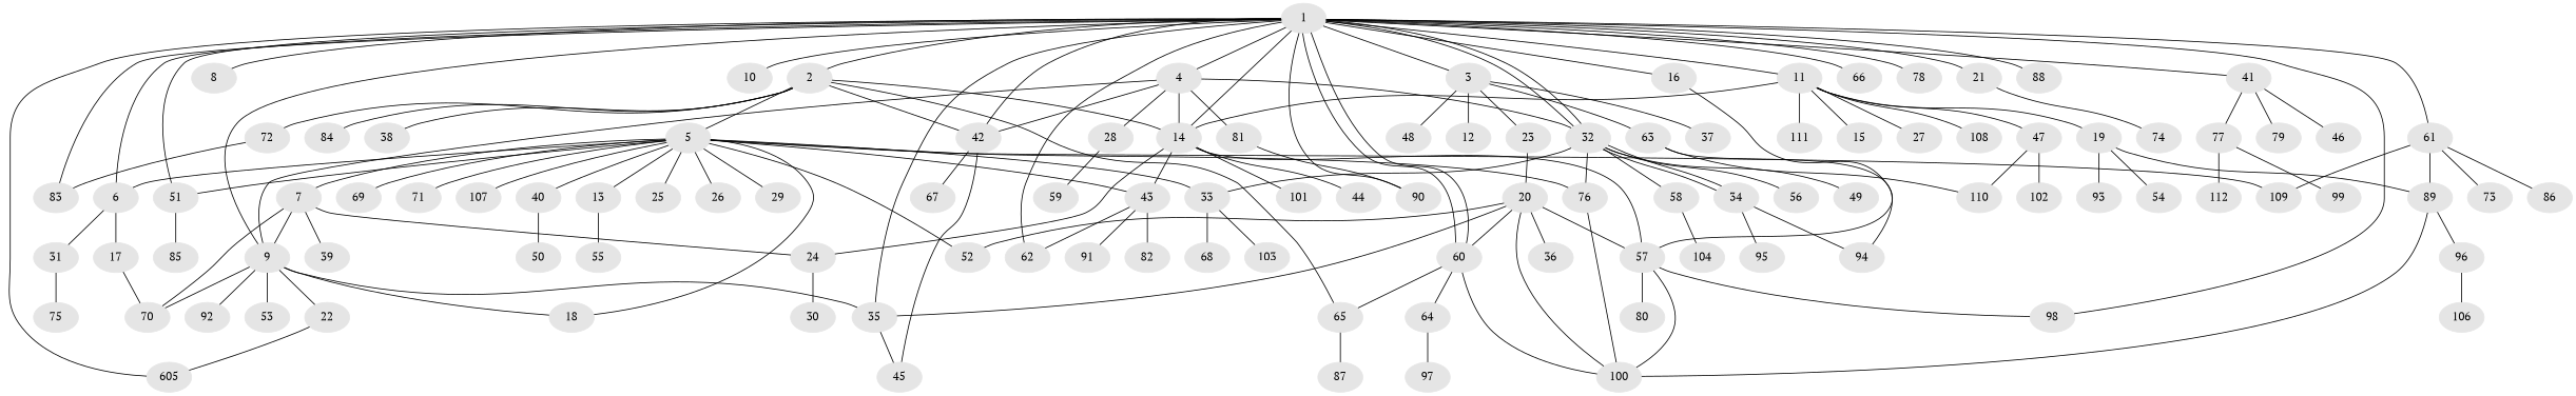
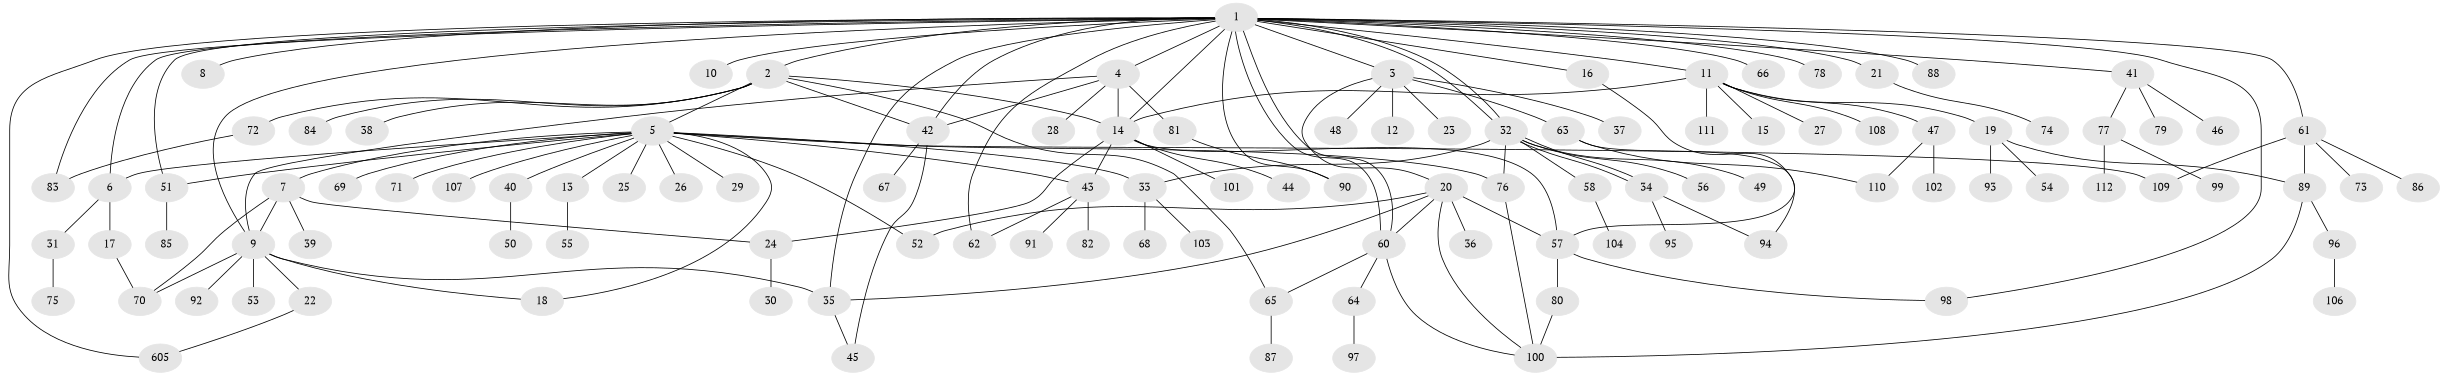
  graph {
    fontname="PT Serif"
    node [color=gray90 fontname="PT Serif" style=filled]
    edge [fontname="PT Serif"]
    1
    2
    3
    4
    6
    8
    9
    10
    11
    14
    16
    21
    32
    35
    41
    42
    51
    60
    61
    62
    66
    78
    83
    88
    90
    98
    n27 [label=605]
    5
    38
    65
    72
    84
    12
    20
    23
    37
    48
    63
    28
    81
    17
    31
    18
    70
    22
    53
    92
    15
    19
    27
    47
    108
    111
    43
    24
    44
    57
    101
    74
    33
    76
    34
    49
    56
    58
    45
    46
    77
    79
    67
    85
    100
    64
    109
    89
    73
    86
    7
    13
    25
    26
    29
    40
    52
    69
    71
    107
    87
    36
    94
    110
-   59
    39
    55
    68
    103
    50
    82
    91
    75
    30
    54
    93
    102
    80
    96
    95
    104
    99
    112
    97
    106
    1 -- 2
    1 -- 3
    1 -- 4
    1 -- 6
    1 -- 8
    1 -- 9
    1 -- 10
    1 -- 11
    1 -- 14
    1 -- 16
    1 -- 21
    1 -- 32
    1 -- 32
    1 -- 35
    1 -- 41
    1 -- 42
    1 -- 51
    1 -- 60
    1 -- 60
    1 -- 61
    1 -- 62
    1 -- 66
    1 -- 78
    1 -- 83
    1 -- 88
    1 -- 90
    1 -- 98
    1 -- n27
    2 -- 14
    2 -- 42
    2 -- 5
    2 -- 38
    2 -- 65
    2 -- 72
    2 -- 84
    3 -- 12
-   23 -- 20
+   3 -- 20
    3 -- 23
    3 -- 37
    3 -- 48
    3 -- 63
    4 -- 9
    4 -- 14
-   4 -- 32
    4 -- 42
    4 -- 28
    4 -- 81
    6 -- 17
    6 -- 31
    9 -- 35
    9 -- 18
    9 -- 70
    9 -- 22
    9 -- 53
    9 -- 92
    11 -- 14
    11 -- 15
    11 -- 19
    11 -- 27
    11 -- 47
    11 -- 108
    11 -- 111
    14 -- 43
    14 -- 24
    14 -- 44
    14 -- 57
    14 -- 101
    16 -- 57
    21 -- 74
    32 -- 33
    32 -- 76
    32 -- 34
    32 -- 34
    32 -- 49
    32 -- 56
    32 -- 58
    35 -- 45
    41 -- 46
    41 -- 77
    41 -- 79
    42 -- 45
    42 -- 67
    51 -- 85
    60 -- 65
    60 -- 100
    60 -- 64
    61 -- 109
    61 -- 89
    61 -- 73
    61 -- 86
    5 -- 6
    5 -- 51
    5 -- 18
    5 -- 43
    5 -- 33
    5 -- 76
    5 -- 109
    5 -- 7
    5 -- 13
    5 -- 25
    5 -- 26
    5 -- 29
    5 -- 40
    5 -- 52
    5 -- 69
    5 -- 71
    5 -- 107
    65 -- 87
    72 -- 83
    20 -- 35
    20 -- 60
    20 -- 57
    20 -- 100
    20 -- 52
    20 -- 36
    63 -- 94
    63 -- 110
-   28 -- 59
    81 -- 90
    17 -- 70
    31 -- 75
    22 -- n27
    19 -- 89
    19 -- 54
    19 -- 93
    47 -- 110
    47 -- 102
    43 -- 62
    43 -- 82
    43 -- 91
    24 -- 30
    57 -- 98
-   57 -- 100
+   80 -- 100
    57 -- 80
    33 -- 68
    33 -- 103
    76 -- 100
    34 -- 94
    34 -- 95
    58 -- 104
    77 -- 99
    77 -- 112
    64 -- 97
    89 -- 100
    89 -- 96
    7 -- 9
    7 -- 70
    7 -- 24
    7 -- 39
    13 -- 55
    40 -- 50
    96 -- 106
  }
